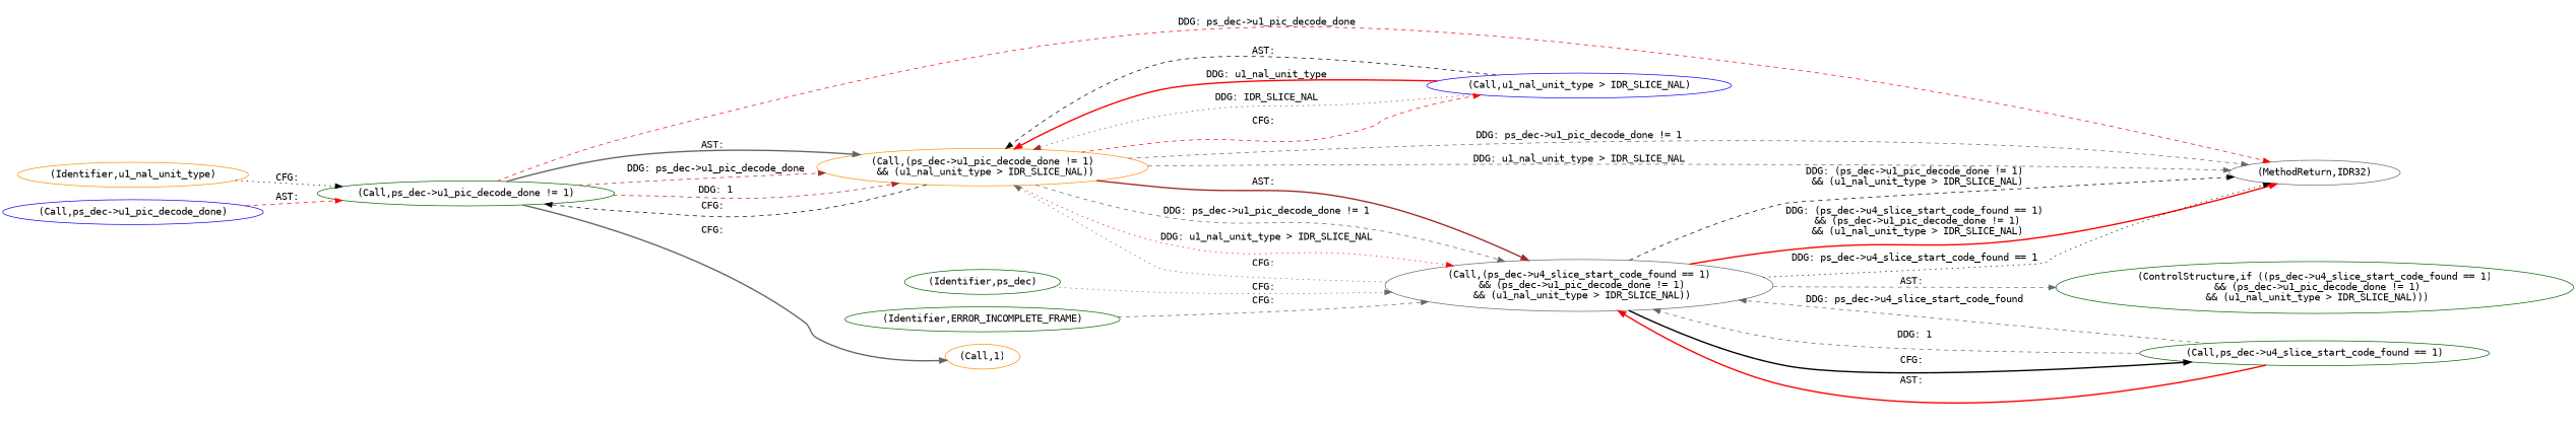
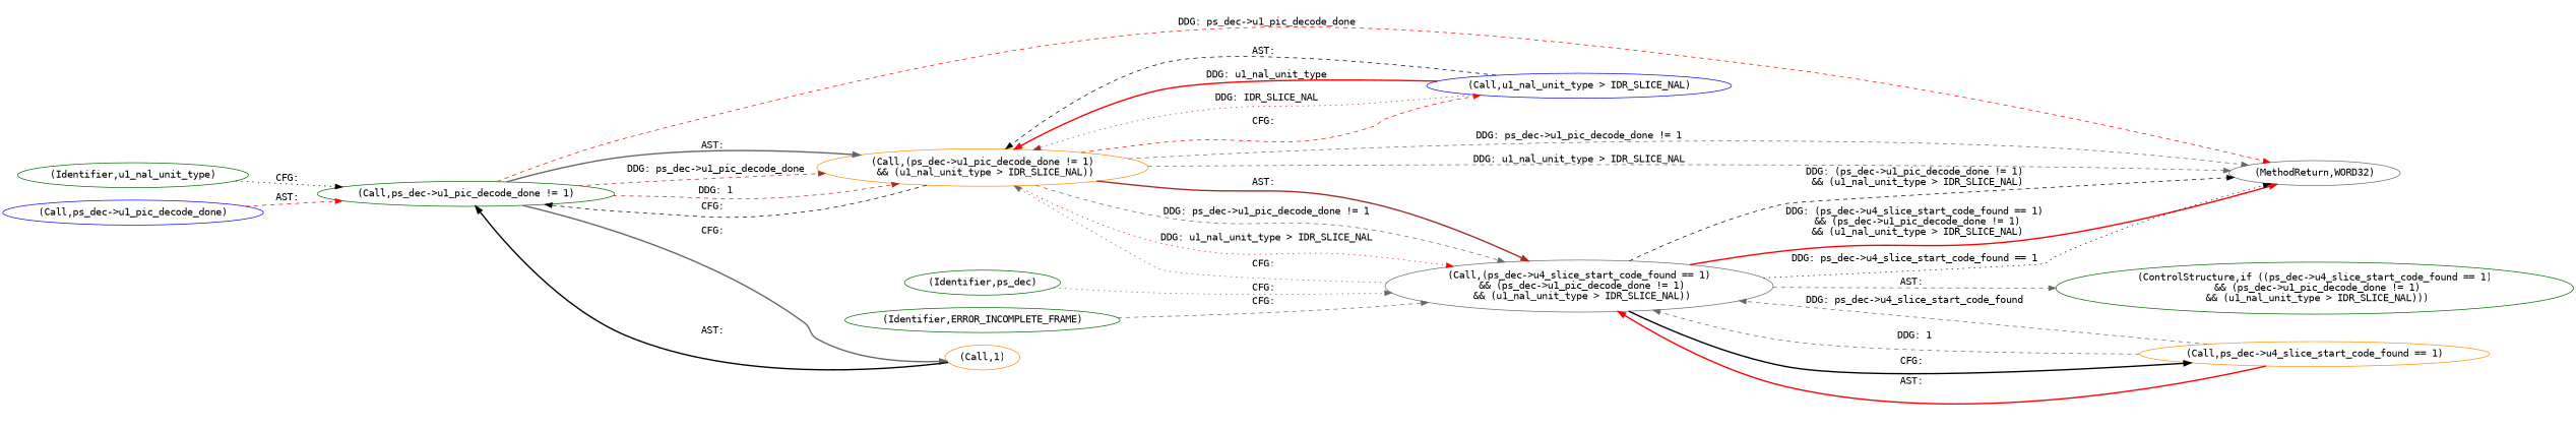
  digraph {
    fontname="DejaVu Sans Mono"
    rankdir=LR
    node [color=darkgreen fontname="DejaVu Sans Mono"]
    edge [color=gray40 fontname="DejaVu Sans Mono" style=dashed]
    n1 [label="(Call,ps_dec->u1_pic_decode_done != 1)"]
    n2 [color=darkorange label="(Call,(ps_dec->u1_pic_decode_done != 1)\n && (u1_nal_unit_type > IDR_SLICE_NAL))"]
    n3 [color=darkorange label="(Call,1)"]
-   n4 [color=gray40 label="(MethodReturn,IDR32)"]
+   n4 [color=gray40 label="(MethodReturn,WORD32)"]
    n5 [color=gray40 label="(Call,(ps_dec->u4_slice_start_code_found == 1)\n && (ps_dec->u1_pic_decode_done != 1)\n && (u1_nal_unit_type > IDR_SLICE_NAL))"]
    n6 [color=blue label="(Call,u1_nal_unit_type > IDR_SLICE_NAL)"]
-   n7 [label="(Call,ps_dec->u4_slice_start_code_found == 1)"]
+   n7 [color=darkorange label="(Call,ps_dec->u4_slice_start_code_found == 1)"]
    n8 [label="(ControlStructure,if ((ps_dec->u4_slice_start_code_found == 1)\n && (ps_dec->u1_pic_decode_done != 1)\n && (u1_nal_unit_type > IDR_SLICE_NAL)))"]
    n9 [label="(Identifier,ps_dec)"]
-   n10 [color=darkorange label="(Identifier,u1_nal_unit_type)"]
+   n10 [label="(Identifier,u1_nal_unit_type)"]
    n11 [color=blue label="(Call,ps_dec->u1_pic_decode_done)"]
    n12 [label="(Identifier,ERROR_INCOMPLETE_FRAME)"]
    n1 -> n2 [label="AST: " style=bold]
    n1 -> n2 [color=brown label="DDG: ps_dec->u1_pic_decode_done"]
    n1 -> n2 [color=brown label="DDG: 1"]
    n1 -> n3 [label="CFG: " style=bold]
    n1 -> n4 [color=red label="DDG: ps_dec->u1_pic_decode_done"]
    n2 -> n1 [color=black label="CFG: "]
    n2 -> n4 [label="DDG: ps_dec->u1_pic_decode_done != 1"]
    n2 -> n4 [label="DDG: u1_nal_unit_type > IDR_SLICE_NAL"]
    n2 -> n5 [color=brown label="AST: " style=bold]
    n2 -> n5 [label="DDG: ps_dec->u1_pic_decode_done != 1"]
    n2 -> n5 [color=red label="DDG: u1_nal_unit_type > IDR_SLICE_NAL" style=dotted]
    n2 -> n6 [color=red label="CFG: "]
+   n3 -> n1 [color=black label="AST: " style=bold]
    n5 -> n2 [label="CFG: " style=dotted]
    n5 -> n4 [color=black label="DDG: (ps_dec->u1_pic_decode_done != 1)\n && (u1_nal_unit_type > IDR_SLICE_NAL)"]
    n5 -> n4 [color=red label="DDG: (ps_dec->u4_slice_start_code_found == 1)\n && (ps_dec->u1_pic_decode_done != 1)\n && (u1_nal_unit_type > IDR_SLICE_NAL)" style=bold]
    n5 -> n4 [color=black label="DDG: ps_dec->u4_slice_start_code_found == 1" style=dotted]
    n5 -> n7 [color=black label="CFG: " style=bold]
    n5 -> n8 [label="AST: "]
    n6 -> n2 [color=black label="AST: "]
    n6 -> n2 [color=red label="DDG: u1_nal_unit_type" style=bold]
    n6 -> n2 [color=brown label="DDG: IDR_SLICE_NAL" style=dotted]
    n7 -> n5 [color=red label="AST: " style=bold]
    n7 -> n5 [label="DDG: ps_dec->u4_slice_start_code_found"]
    n7 -> n5 [label="DDG: 1"]
    n9 -> n5 [label="CFG: " style=dotted]
    n10 -> n1 [color=black label="CFG: " style=dotted]
    n11 -> n1 [color=red label="AST: "]
    n12 -> n5 [label="CFG: "]
  }
